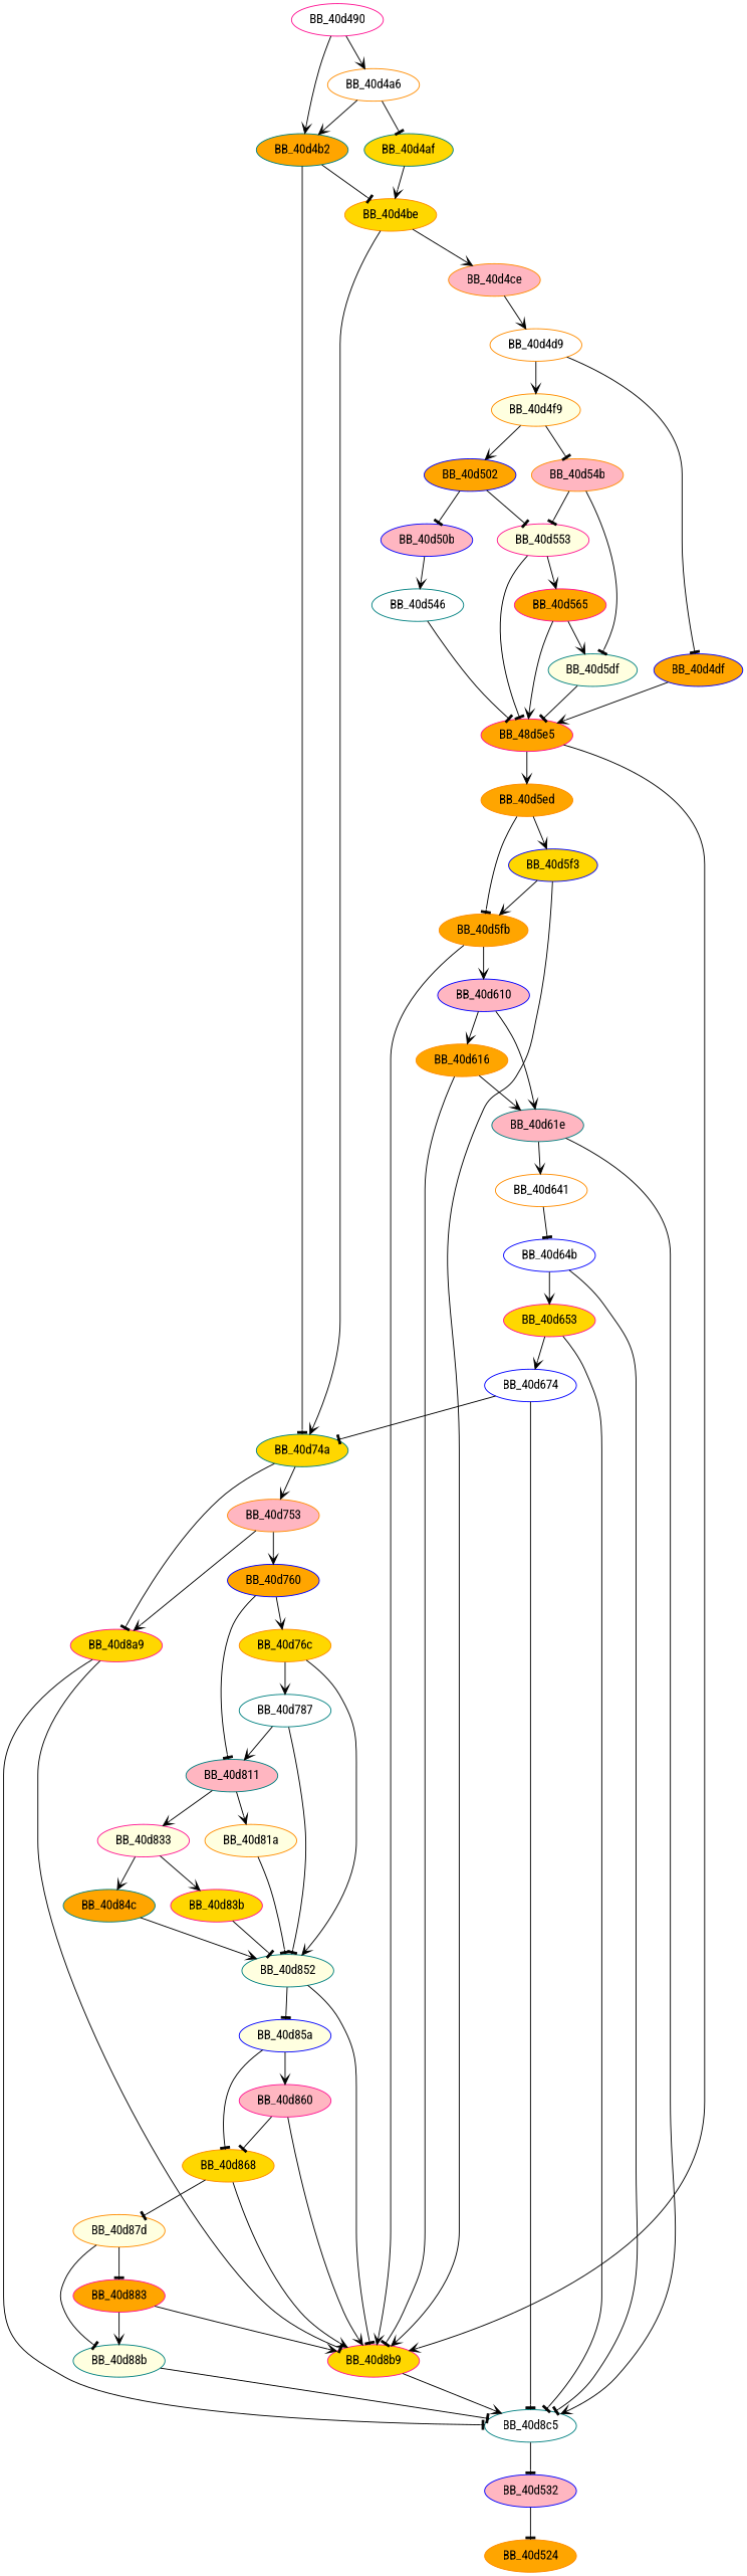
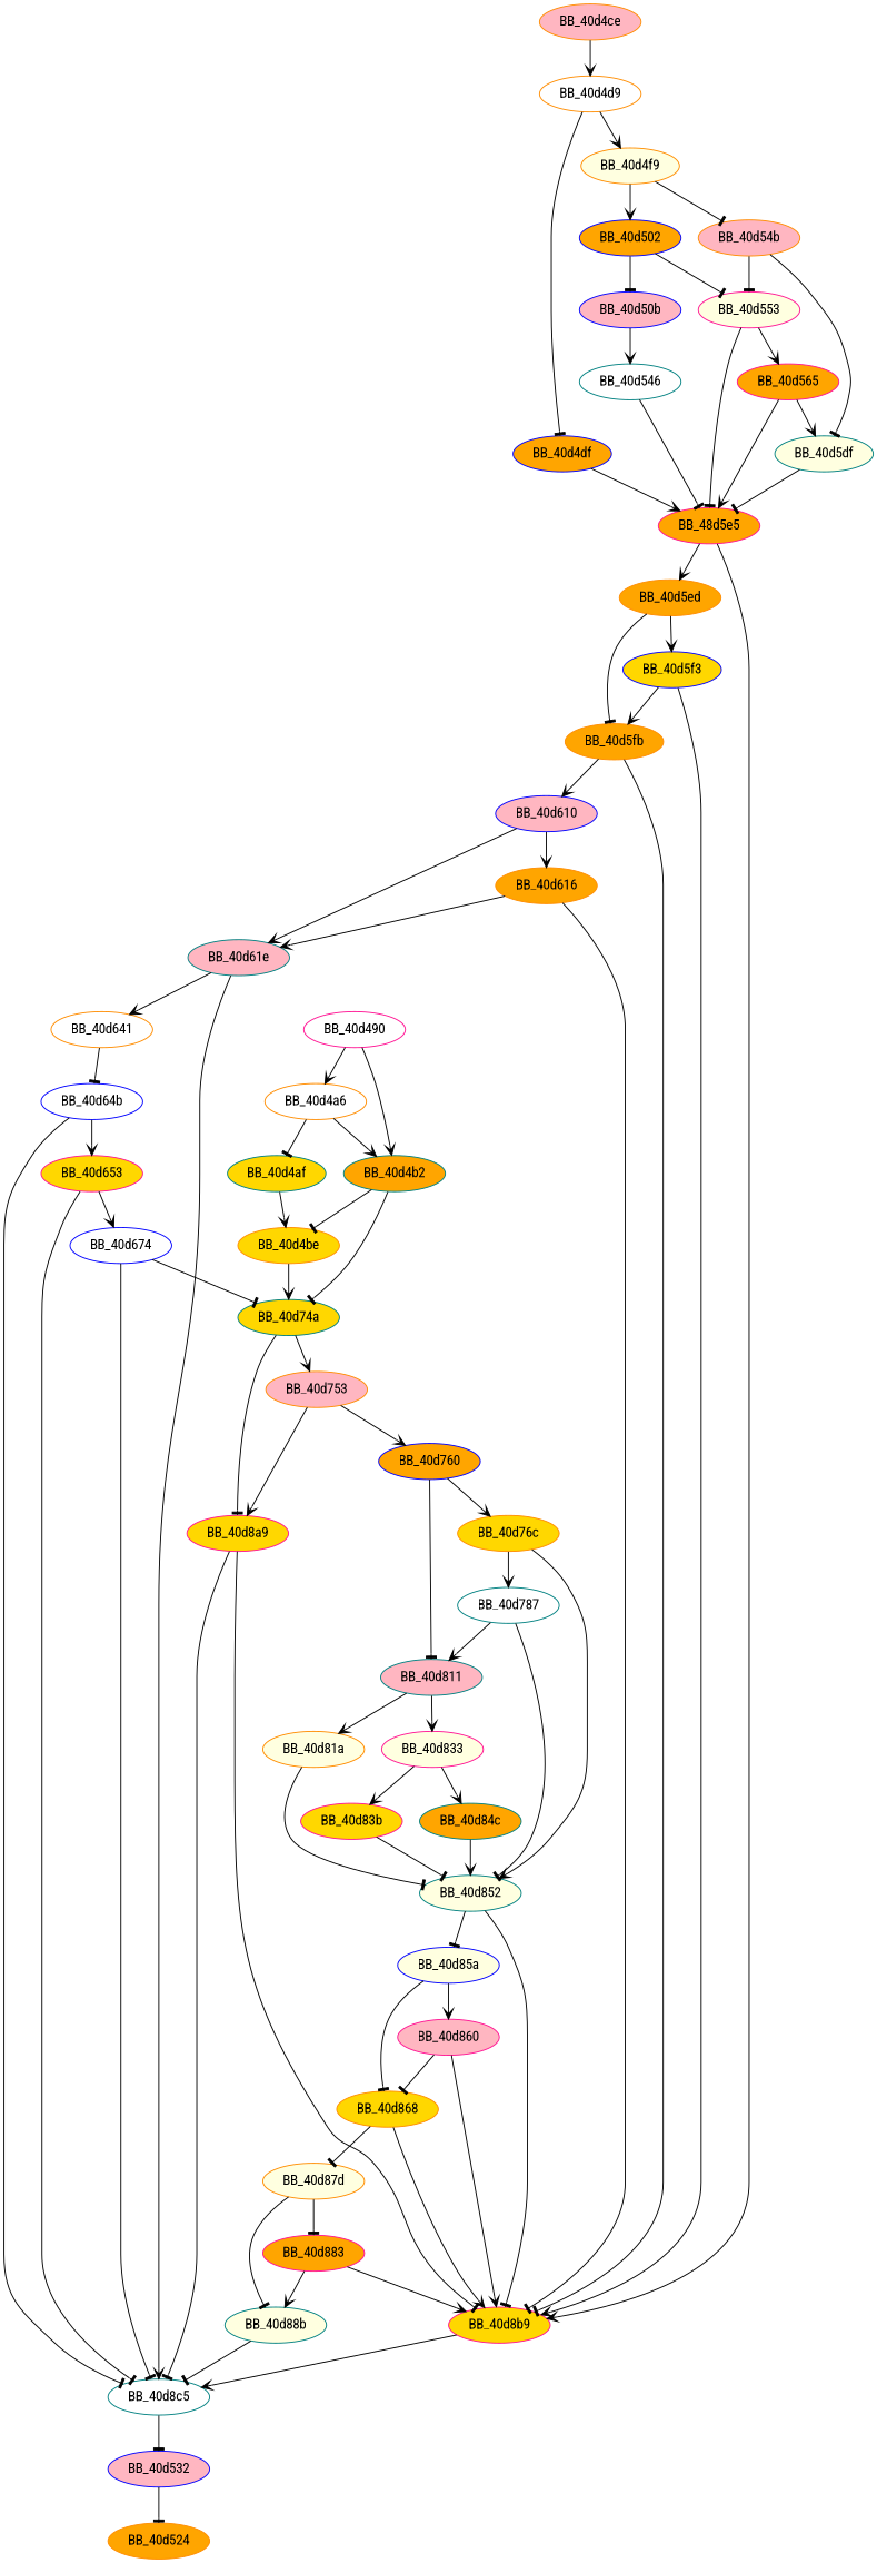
  digraph {
    fontname="Roboto Condensed"
    node [color=darkorange fillcolor=orange fontname="Roboto Condensed" style=filled]
    edge [arrowhead=vee fontname="Roboto Condensed"]
    BB_40d490 [color=deeppink fillcolor=white]
    BB_40d4a6 [fillcolor=white]
    BB_40d4b2 [color=teal]
    BB_40d4af [color=teal fillcolor=gold]
    BB_40d4be [fillcolor=gold]
    BB_40d74a [color=teal fillcolor=gold]
    BB_40d4ce [fillcolor=lightpink]
    BB_40d753 [fillcolor=lightpink]
    BB_40d8a9 [color=deeppink fillcolor=gold]
    BB_40d4d9 [fillcolor=white]
    BB_40d760 [color=blue]
    BB_40d8b9 [color=deeppink fillcolor=gold]
    BB_40d8c5 [color=teal fillcolor=white]
    BB_40d4df [color=blue]
    BB_40d4f9 [fillcolor=lightyellow]
    n16 [color=deeppink label=BB_48d5e5]
    BB_40d502 [color=blue]
    BB_40d54b [fillcolor=lightpink]
    BB_40d5ed
    BB_40d50b [color=blue fillcolor=lightpink]
    BB_40d553 [color=deeppink fillcolor=lightyellow]
    BB_40d5df [color=teal fillcolor=lightyellow]
    BB_40d5f3 [color=blue fillcolor=gold]
    BB_40d5fb
    BB_40d546 [color=teal fillcolor=white]
    BB_40d565 [color=deeppink]
    BB_40d532 [color=blue fillcolor=lightpink]
    BB_40d524
    BB_40d610 [color=blue fillcolor=lightpink]
    BB_40d616
    BB_40d61e [color=teal fillcolor=lightpink]
    BB_40d641 [fillcolor=white]
    BB_40d64b [color=blue fillcolor=white]
    BB_40d653 [color=deeppink fillcolor=gold]
    BB_40d674 [color=blue fillcolor=white]
    BB_40d76c [fillcolor=gold]
    BB_40d811 [color=teal fillcolor=lightpink]
    BB_40d787 [color=teal fillcolor=white]
    BB_40d852 [color=teal fillcolor=lightyellow]
    BB_40d81a [fillcolor=lightyellow]
    BB_40d833 [color=deeppink fillcolor=lightyellow]
    BB_40d85a [color=blue fillcolor=lightyellow]
    BB_40d83b [color=deeppink fillcolor=gold]
    BB_40d84c [color=teal]
    BB_40d860 [color=deeppink fillcolor=lightpink]
    BB_40d868 [fillcolor=gold]
    BB_40d87d [fillcolor=lightyellow]
    BB_40d883 [color=deeppink]
    BB_40d88b [color=teal fillcolor=lightyellow]
    BB_40d490 -> BB_40d4a6
    BB_40d490 -> BB_40d4b2
    BB_40d4a6 -> BB_40d4b2
    BB_40d4a6 -> BB_40d4af [arrowhead=tee]
    BB_40d4b2 -> BB_40d4be [arrowhead=tee]
    BB_40d4b2 -> BB_40d74a [arrowhead=tee]
    BB_40d4af -> BB_40d4be
    BB_40d4be -> BB_40d74a
-   BB_40d4be -> BB_40d4ce
    BB_40d74a -> BB_40d753
    BB_40d74a -> BB_40d8a9 [arrowhead=tee]
    BB_40d4ce -> BB_40d4d9
    BB_40d753 -> BB_40d8a9
    BB_40d753 -> BB_40d760
    BB_40d8a9 -> BB_40d8b9 [arrowhead=tee]
    BB_40d8a9 -> BB_40d8c5 [arrowhead=tee]
    BB_40d4d9 -> BB_40d4df [arrowhead=tee]
    BB_40d4d9 -> BB_40d4f9
    BB_40d760 -> BB_40d76c
    BB_40d760 -> BB_40d811 [arrowhead=tee]
    BB_40d8b9 -> BB_40d8c5
    BB_40d8c5 -> BB_40d532 [arrowhead=tee]
    BB_40d4df -> n16
    BB_40d4f9 -> BB_40d502
    BB_40d4f9 -> BB_40d54b [arrowhead=tee]
    n16 -> BB_40d8b9
    n16 -> BB_40d5ed
    BB_40d502 -> BB_40d50b [arrowhead=tee]
    BB_40d502 -> BB_40d553 [arrowhead=tee]
    BB_40d54b -> BB_40d553 [arrowhead=tee]
    BB_40d54b -> BB_40d5df [arrowhead=tee]
    BB_40d5ed -> BB_40d5f3
    BB_40d5ed -> BB_40d5fb [arrowhead=tee]
    BB_40d50b -> BB_40d546
    BB_40d553 -> n16 [arrowhead=tee]
    BB_40d553 -> BB_40d565
    BB_40d5df -> n16 [arrowhead=tee]
    BB_40d5f3 -> BB_40d8b9
    BB_40d5f3 -> BB_40d5fb
-   BB_40d5fb -> BB_40d8b9
+   BB_40d5fb -> BB_40d8b9 [arrowhead=tee]
    BB_40d5fb -> BB_40d610
    BB_40d546 -> n16 [arrowhead=tee]
    BB_40d565 -> n16
    BB_40d565 -> BB_40d5df
    BB_40d532 -> BB_40d524 [arrowhead=tee]
    BB_40d610 -> BB_40d616
    BB_40d610 -> BB_40d61e
    BB_40d616 -> BB_40d8b9 [arrowhead=tee]
    BB_40d616 -> BB_40d61e
    BB_40d61e -> BB_40d8c5
    BB_40d61e -> BB_40d641
    BB_40d641 -> BB_40d64b [arrowhead=tee]
    BB_40d64b -> BB_40d8c5 [arrowhead=tee]
    BB_40d64b -> BB_40d653
    BB_40d653 -> BB_40d8c5 [arrowhead=tee]
    BB_40d653 -> BB_40d674
    BB_40d674 -> BB_40d74a [arrowhead=tee]
    BB_40d674 -> BB_40d8c5 [arrowhead=tee]
    BB_40d76c -> BB_40d787
    BB_40d76c -> BB_40d852
    BB_40d811 -> BB_40d81a
    BB_40d811 -> BB_40d833
    BB_40d787 -> BB_40d811
    BB_40d787 -> BB_40d852 [arrowhead=tee]
    BB_40d852 -> BB_40d8b9 [arrowhead=tee]
    BB_40d852 -> BB_40d85a [arrowhead=tee]
    BB_40d81a -> BB_40d852 [arrowhead=tee]
    BB_40d833 -> BB_40d83b
    BB_40d833 -> BB_40d84c
    BB_40d85a -> BB_40d860
    BB_40d85a -> BB_40d868 [arrowhead=tee]
    BB_40d83b -> BB_40d852 [arrowhead=tee]
    BB_40d84c -> BB_40d852
    BB_40d860 -> BB_40d8b9
    BB_40d860 -> BB_40d868 [arrowhead=tee]
    BB_40d868 -> BB_40d8b9
    BB_40d868 -> BB_40d87d [arrowhead=tee]
    BB_40d87d -> BB_40d883 [arrowhead=tee]
    BB_40d87d -> BB_40d88b [arrowhead=tee]
    BB_40d883 -> BB_40d8b9
    BB_40d883 -> BB_40d88b
    BB_40d88b -> BB_40d8c5 [arrowhead=tee]
  }
